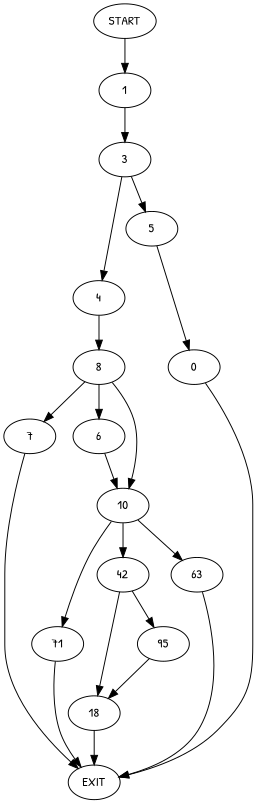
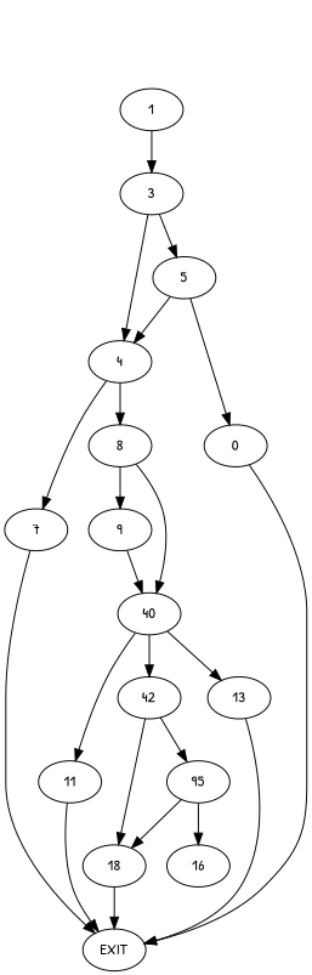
  digraph {
    fontname="Patrick Hand"
    node [fontname="Patrick Hand"]
    edge [fontname="Patrick Hand"]
-   n1 [label=START]
    1
    3
    n4 [label=EXIT]
    4
    5
    7
    8
    n9 [label=0]
-   9 [label=6]
-   10
-   11 [label=71]
+   9
+   10 [label=40]
+   11
    n13 [label=42]
-   13 [label=63]
+   13
    n15 [label=18]
    n16 [label=95]
-   n1 -> 1
+   16
    1 -> 3
    3 -> 4
    3 -> 5
-   8 -> 7
+   4 -> 7
    4 -> 8
+   5 -> 4
    5 -> n9
    7 -> n4
    8 -> 9
    8 -> 10
    n9 -> n4
    9 -> 10
    10 -> 11
    10 -> n13
    10 -> 13
    11 -> n4
    n13 -> n15
    n13 -> n16
    13 -> n4
    n15 -> n4
    n16 -> n15
+   n16 -> 16
  }
